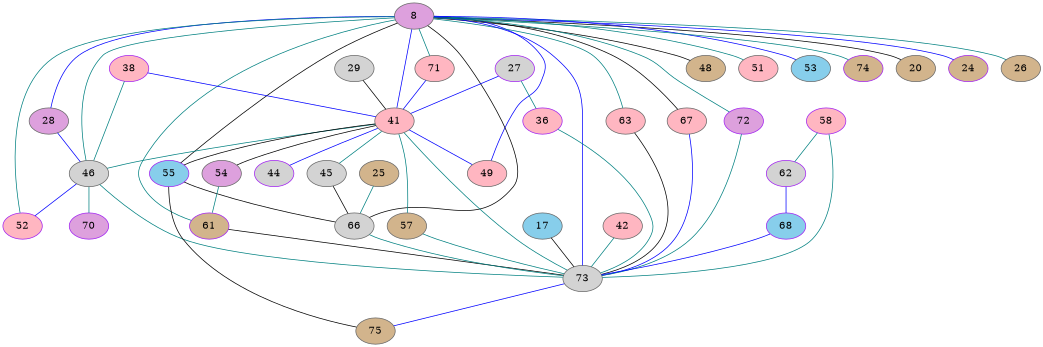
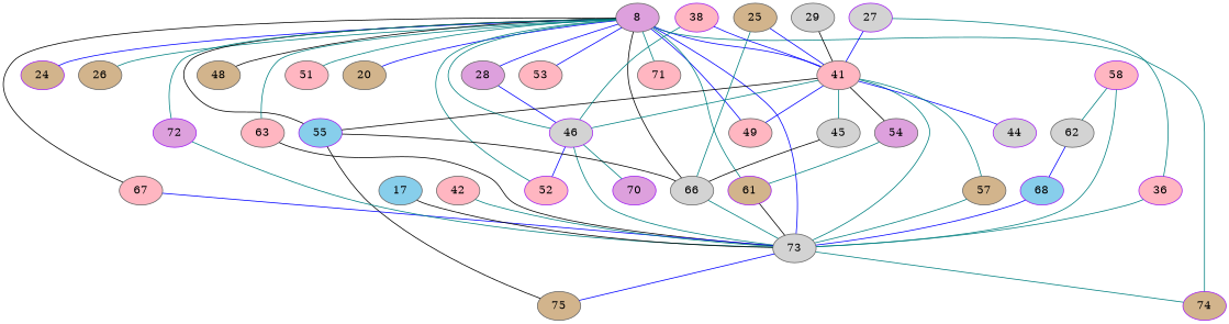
  graph {
    node [color=gray40 fillcolor=lightpink style=filled]
    edge [color=teal]
    8 [fillcolor=plum super="+3+5"]
    20 [fillcolor=tan]
    24 [color=purple fillcolor=tan]
    26 [fillcolor=tan]
    28 [fillcolor=plum]
    41 [super="+40+12"]
-   46 [fillcolor=lightgrey super="+43+9"]
+   46 [color=purple fillcolor=lightgrey super="+43+9"]
    48 [fillcolor=tan]
    49
    51
    52 [color=purple]
-   53 [fillcolor=skyblue]
+   53
    55 [color=purple fillcolor=skyblue super="+18+50"]
    61 [color=purple fillcolor=tan super="+34"]
    63
    66 [fillcolor=lightgrey super="+65+60"]
    67
    71
    72 [color=purple fillcolor=plum]
    73 [fillcolor=lightgrey super="+33+7+21"]
    74 [color=purple fillcolor=tan super="+69"]
    44 [color=purple fillcolor=lightgrey]
    45 [fillcolor=lightgrey]
    54 [fillcolor=plum]
    57 [fillcolor=tan]
    70 [color=purple fillcolor=plum]
    75 [fillcolor=tan]
    17 [fillcolor=skyblue]
    25 [fillcolor=tan]
    27 [color=purple fillcolor=lightgrey super="+15"]
    36 [color=purple]
    29 [fillcolor=lightgrey]
    38 [color=purple]
    42
    58 [color=purple]
-   62 [color=purple fillcolor=lightgrey]
+   62 [fillcolor=lightgrey]
    68 [color=purple fillcolor=skyblue super="+64"]
-   8 -- 20 [color=black weight=2]
+   8 -- 20 [color=blue weight=2]
    8 -- 24 [color=blue weight=2]
    8 -- 26 [weight=2]
    8 -- 28 [color=blue]
    8 -- 41 [color=blue weight=14]
    8 -- 46 [weight=9]
    8 -- 48 [color=black weight=2]
    8 -- 49 [color=blue]
    8 -- 51 [weight=2]
    8 -- 52
    8 -- 53 [color=blue weight=2]
    8 -- 55 [color=black weight=5]
    8 -- 61 [weight=3]
    8 -- 63
    8 -- 66 [color=black weight=2]
    8 -- 67 [color=black]
    8 -- 71 [weight=2]
    8 -- 72
    8 -- 73 [color=blue weight=11]
    8 -- 74 [weight=2]
    28 -- 46 [color=blue]
    41 -- 46 [weight=4]
    41 -- 49 [color=blue]
    41 -- 55 [color=black weight=2]
    41 -- 73 [weight=4]
    41 -- 44 [color=blue]
    41 -- 45
    41 -- 54 [color=black]
    41 -- 57
    46 -- 52 [color=blue]
    46 -- 73 [weight=7]
    46 -- 70 [weight=2]
    55 -- 66 [color=black]
    55 -- 75 [color=black]
    61 -- 73 [color=black]
    63 -- 73 [color=black]
    66 -- 73 [weight=3]
    67 -- 73 [color=blue]
    72 -- 73
+   73 -- 74
    73 -- 75 [color=blue]
    45 -- 66 [color=black]
    54 -- 61
    57 -- 73
    17 -- 73 [color=black weight=2]
-   71 -- 41 [color=blue weight=2]
+   25 -- 41 [color=blue weight=2]
    25 -- 66
    27 -- 41 [color=blue weight=3]
    27 -- 36
    36 -- 73
    29 -- 41 [color=black]
    38 -- 41 [color=blue]
    38 -- 46
    42 -- 73
    58 -- 73 [weight=2]
    58 -- 62
    62 -- 68 [color=blue]
    68 -- 73 [color=blue weight=4]
  }
